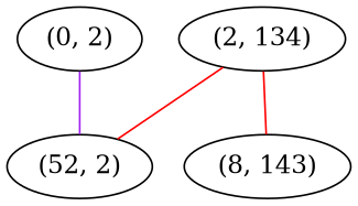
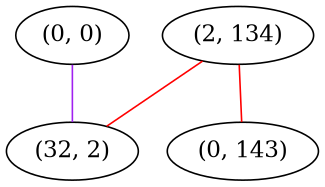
  graph {
    edge [color=red weight=1]
    n1 [label="(2, 134)"]
-   "(32, 2)" [label="(52, 2)"]
-   "(8, 143)"
-   "(0, 0)" [label="(0, 2)"]
+   "(32, 2)"
+   "(8, 143)" [label="(0, 143)"]
+   "(0, 0)"
    n1 -- "(32, 2)"
    n1 -- "(8, 143)"
    "(0, 0)" -- "(32, 2)" [color=purple weight=4]
  }
